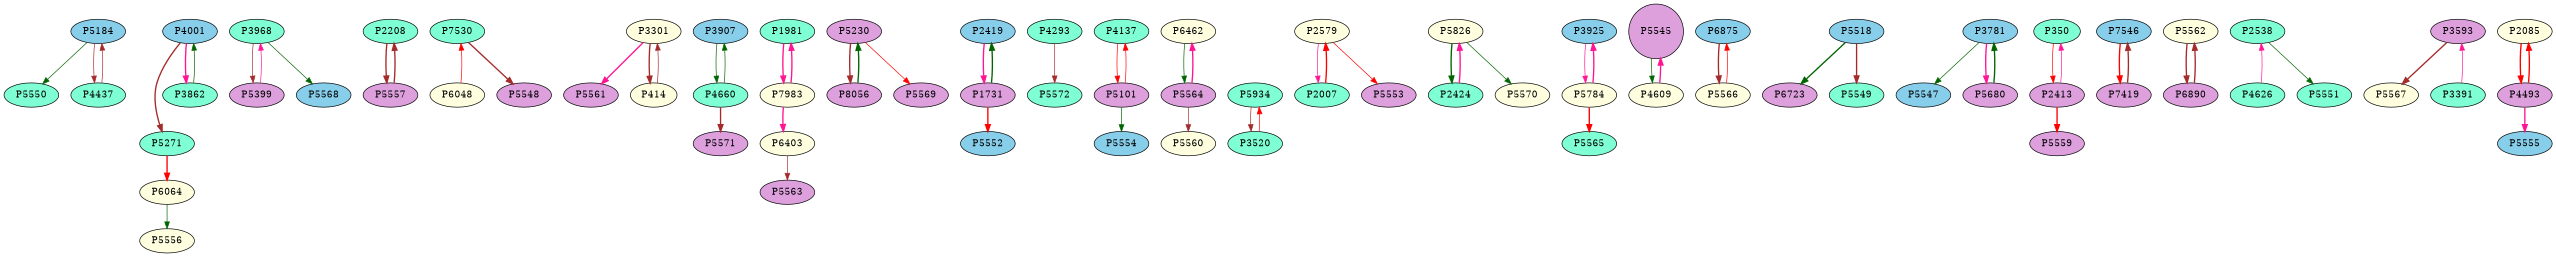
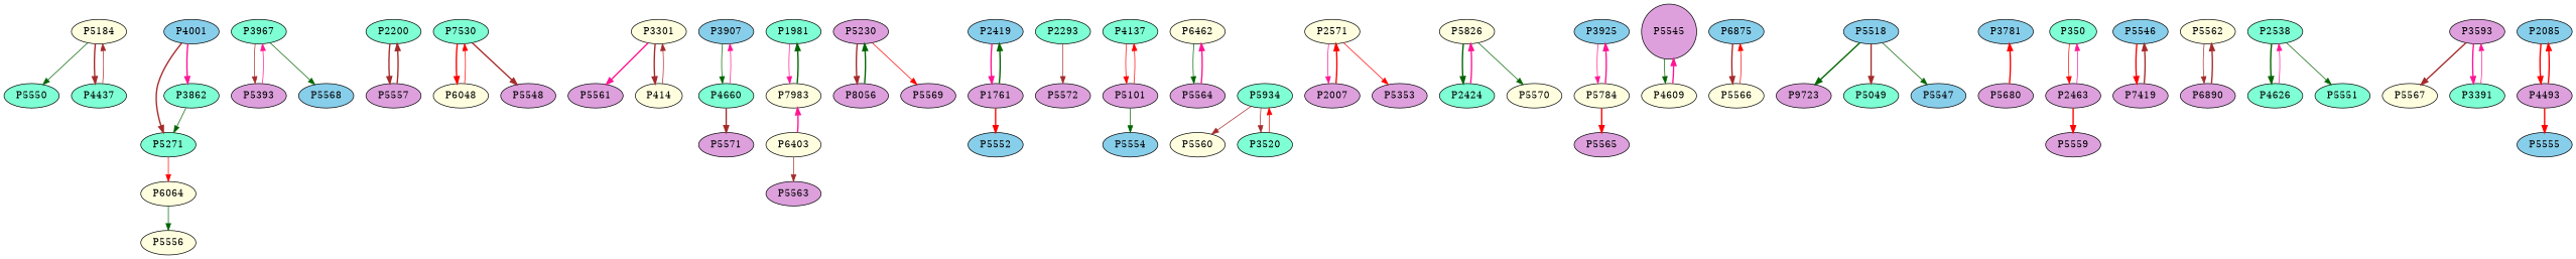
  digraph {
    node [fillcolor=plum style=filled]
    edge [color=brown style=bold]
-   P5184 [fillcolor=skyblue]
+   P5184 [fillcolor=lightyellow]
    P5550 [fillcolor=aquamarine]
    P4437 [fillcolor=aquamarine]
    P6064 [fillcolor=lightyellow]
    P5556 [fillcolor=lightyellow]
-   P3967 [fillcolor=aquamarine label=P3968]
-   P5399
+   P3967 [fillcolor=aquamarine]
+   P5399 [label=P5393]
    P5568 [fillcolor=skyblue]
-   P2208 [fillcolor=aquamarine]
+   P2208 [fillcolor=aquamarine label=P2200]
    P5557
    P7530 [fillcolor=aquamarine]
    P6048 [fillcolor=lightyellow]
    P5548
    P3301 [fillcolor=lightyellow]
    P5561
    P414 [fillcolor=lightyellow]
    P3907 [fillcolor=skyblue]
    P4660 [fillcolor=aquamarine]
    P5571
    P1981 [fillcolor=aquamarine]
    P7983 [fillcolor=lightyellow]
    P6403 [fillcolor=lightyellow]
    P5563
    P5230
    P8056
    P5569
    P2419 [fillcolor=skyblue]
-   P1731
+   P1731 [label=P1761]
    P5552 [fillcolor=skyblue]
    P4001 [fillcolor=skyblue]
    P5271 [fillcolor=aquamarine]
    P3862 [fillcolor=aquamarine]
-   P4293 [fillcolor=aquamarine]
-   P5572 [fillcolor=aquamarine]
+   P4293 [fillcolor=aquamarine label=P2293]
+   P5572
    P4137 [fillcolor=aquamarine]
    P5101
    P5554 [fillcolor=skyblue]
    P6462 [fillcolor=lightyellow]
    P5564
    P5934 [fillcolor=aquamarine]
    P3520 [fillcolor=aquamarine]
    P5560 [fillcolor=lightyellow]
-   P2579 [fillcolor=lightyellow]
-   P2007 [fillcolor=aquamarine]
-   P5553
+   P2579 [fillcolor=lightyellow label=P2571]
+   P2007
+   P5553 [label=P5353]
    P5826 [fillcolor=lightyellow]
    P2424 [fillcolor=aquamarine]
    P5570 [fillcolor=lightyellow]
    P3925 [fillcolor=skyblue]
    P5784 [fillcolor=lightyellow]
-   P5565 [fillcolor=aquamarine]
+   P5565
    P5545 [shape=circle]
    P4609 [fillcolor=lightyellow]
    P6875 [fillcolor=skyblue]
    P5566 [fillcolor=lightyellow]
    P5518 [fillcolor=skyblue]
-   P6723
-   P5549 [fillcolor=aquamarine]
+   P6723 [label=P9723]
+   P5549 [fillcolor=aquamarine label=P5049]
    P3781 [fillcolor=skyblue]
    P5680
    P5547 [fillcolor=skyblue]
    P350 [fillcolor=aquamarine]
-   P2413
+   P2413 [label=P2463]
    P5559
-   P5546 [fillcolor=skyblue label=P7546]
+   P5546 [fillcolor=skyblue]
    P7419
    P5562 [fillcolor=lightyellow]
    P6890
    P2538 [fillcolor=aquamarine]
    P4626 [fillcolor=aquamarine]
    P5551 [fillcolor=aquamarine]
    P5567 [fillcolor=lightyellow]
    P3593
    P3391 [fillcolor=aquamarine]
-   P2085 [fillcolor=lightyellow]
+   P2085 [fillcolor=skyblue]
    P4493
    P5555 [fillcolor=skyblue]
    P5184 -> P5550 [color=darkgreen style=solid]
-   P5184 -> P4437 [style=solid]
+   P5184 -> P4437
    P4437 -> P5184 [style=solid]
    P6064 -> P5556 [color=darkgreen style=solid]
    P3967 -> P5399 [style=solid]
    P3967 -> P5568 [color=darkgreen style=solid]
    P5399 -> P3967 [color=deeppink style=solid]
    P2208 -> P5557
    P5557 -> P2208
+   P7530 -> P6048 [color=red]
    P7530 -> P5548
    P6048 -> P7530 [color=red style=solid]
    P3301 -> P5561 [color=deeppink]
    P3301 -> P414
    P414 -> P3301 [style=solid]
    P3907 -> P4660 [color=darkgreen style=solid]
-   P4660 -> P3907 [color=darkgreen style=solid]
+   P4660 -> P3907 [color=deeppink style=solid]
    P4660 -> P5571
-   P1981 -> P7983 [color=deeppink]
-   P7983 -> P1981 [color=deeppink]
-   P7983 -> P6403 [color=deeppink]
+   P1981 -> P7983 [color=deeppink style=solid]
+   P7983 -> P1981 [color=darkgreen]
+   P6403 -> P7983 [color=deeppink]
    P6403 -> P5563 [style=solid]
    P5230 -> P8056
    P5230 -> P5569 [color=red style=solid]
    P8056 -> P5230 [color=darkgreen]
    P2419 -> P1731 [color=deeppink]
    P1731 -> P2419 [color=darkgreen]
    P1731 -> P5552 [color=red]
    P4001 -> P5271
    P4001 -> P3862 [color=deeppink]
-   P5271 -> P6064 [color=red]
-   P3862 -> P4001 [color=darkgreen style=solid]
+   P5271 -> P6064 [color=red style=solid]
+   P3862 -> P5271 [color=darkgreen style=solid]
    P4293 -> P5572 [style=solid]
    P4137 -> P5101 [color=red style=solid]
    P5101 -> P4137 [color=red style=solid]
    P5101 -> P5554 [color=darkgreen style=solid]
    P6462 -> P5564 [color=darkgreen style=solid]
    P5564 -> P6462 [color=deeppink]
    P5934 -> P3520 [style=solid]
-   P5564 -> P5560 [style=solid]
+   P5934 -> P5560 [style=solid]
    P3520 -> P5934 [color=red style=solid]
    P2579 -> P2007 [color=deeppink style=solid]
    P2579 -> P5553 [color=red style=solid]
    P2007 -> P2579 [color=red]
    P5826 -> P2424 [color=darkgreen]
    P5826 -> P5570 [color=darkgreen style=solid]
    P2424 -> P5826 [color=deeppink]
    P3925 -> P5784 [color=deeppink style=solid]
    P5784 -> P3925 [color=deeppink]
    P5784 -> P5565 [color=red]
    P5545 -> P4609 [color=darkgreen style=solid]
    P4609 -> P5545 [color=deeppink]
    P6875 -> P5566
    P5566 -> P6875 [color=red style=solid]
    P5518 -> P6723 [color=darkgreen]
    P5518 -> P5549
-   P3781 -> P5680 [color=deeppink]
-   P3781 -> P5547 [color=darkgreen style=solid]
-   P5680 -> P3781 [color=darkgreen]
+   P5518 -> P5547 [color=darkgreen style=solid]
+   P5680 -> P3781 [color=red]
    P350 -> P2413 [color=red style=solid]
    P2413 -> P350 [color=deeppink style=solid]
    P2413 -> P5559 [color=red]
    P5546 -> P7419 [color=red]
    P7419 -> P5546
-   P5562 -> P6890
+   P5562 -> P6890 [style=solid]
    P6890 -> P5562
+   P2538 -> P4626 [color=darkgreen]
    P2538 -> P5551 [color=darkgreen style=solid]
    P4626 -> P2538 [color=deeppink style=solid]
    P3593 -> P5567
+   P3593 -> P3391 [color=deeppink]
    P3391 -> P3593 [color=deeppink style=solid]
    P2085 -> P4493 [color=red]
    P4493 -> P2085 [color=red]
-   P4493 -> P5555 [color=deeppink]
+   P4493 -> P5555 [color=red]
  }
